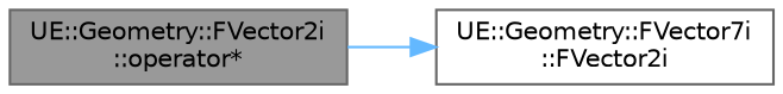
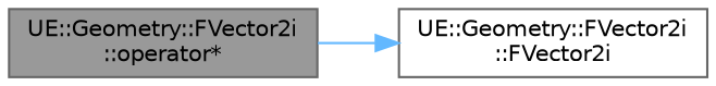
  digraph {
    rankdir=LR
    node [fontname=Helvetica fontsize=10 shape=box style=filled]
    n1 [color=gray40 fillcolor=grey60 fontcolor=black height=0.2 label="UE::Geometry::FVector2i\l::operator*" width=0.4]
-   n2 [color=grey40 fillcolor=white height=0.2 label="UE::Geometry::FVector7i\l::FVector2i" width=0.4]
+   n2 [color=grey40 fillcolor=white height=0.2 label="UE::Geometry::FVector2i\l::FVector2i" width=0.4]
    n1 -> n2 [color=steelblue1 fontname=Helvetica fontsize=10 labelfontname=Helvetica labelfontsize=10 style=solid]
  }
